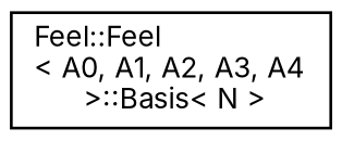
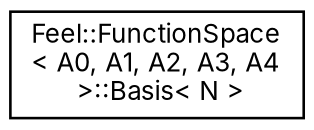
  digraph {
    rankdir=TB
    fontname=Inter
-   n1 [color=black fillcolor=white fontname=Inter fontsize=10 height=0.2 label="Feel::Feel\l\< A0, A1, A2, A3, A4\l \>::Basis\< N \>" shape=record style=filled width=0.4]
+   n1 [color=black fillcolor=white fontname=Inter fontsize=10 height=0.2 label="Feel::FunctionSpace\l\< A0, A1, A2, A3, A4\l \>::Basis\< N \>" shape=record style=filled width=0.4]
  }
